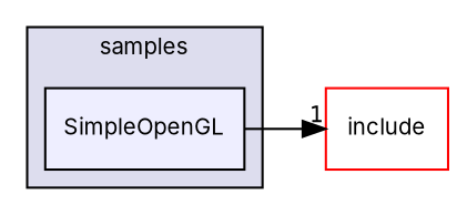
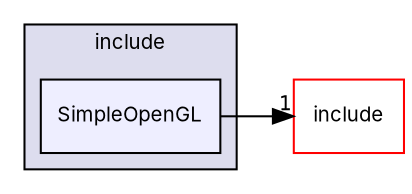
  digraph {
    compound=true
    rankdir=LR
    fontname=Inter
    node [fontname=Inter fontsize=10 shape=box style=filled]
    n1 [fillcolor="#eeeeff" label=SimpleOpenGL pencolor=black]
    n2 [color=red fillcolor=white label=include]
    subgraph cluster_1 {
      bgcolor="#ddddee"
      fontsize=10
-     label=samples
+     label=include
      pencolor=black
      n1
    }
    n1 -> n2 [headlabel=1 labeldistance=1.5 labelfontname=Helvetica labelfontsize=10 fontname=Inter]
  }
